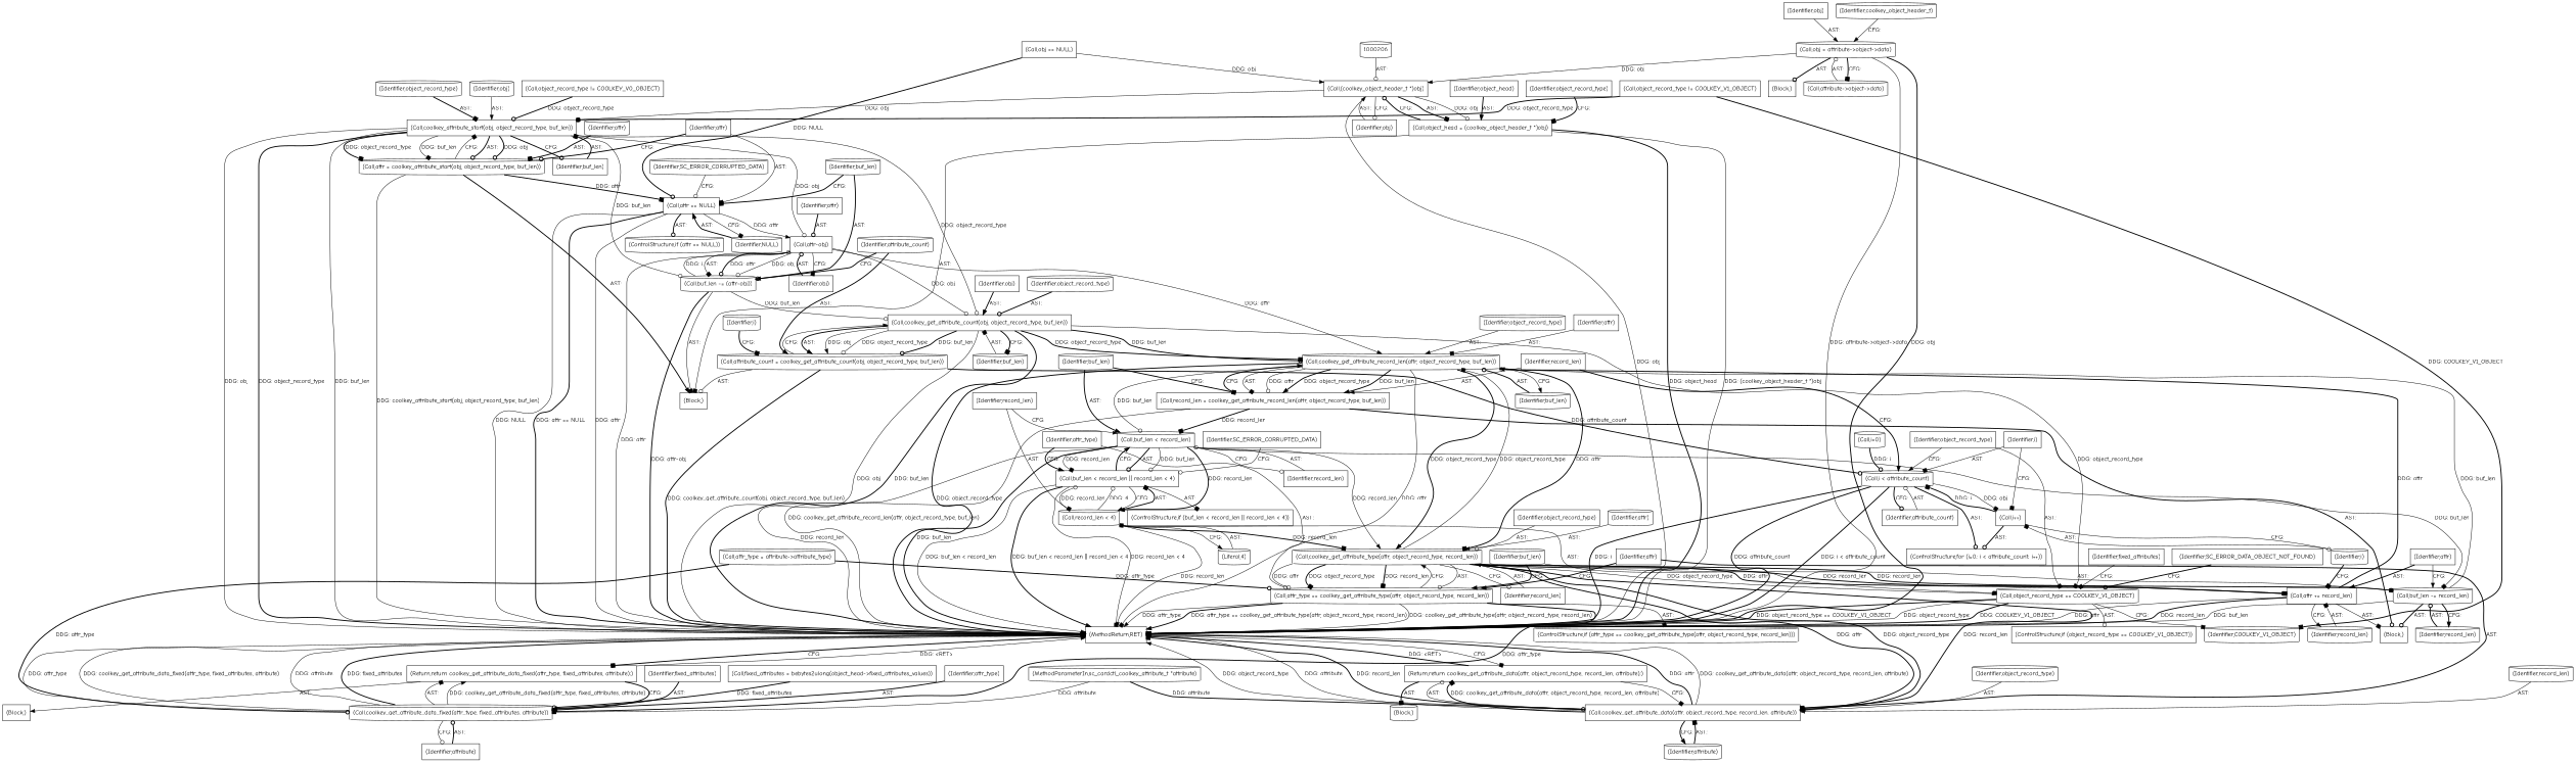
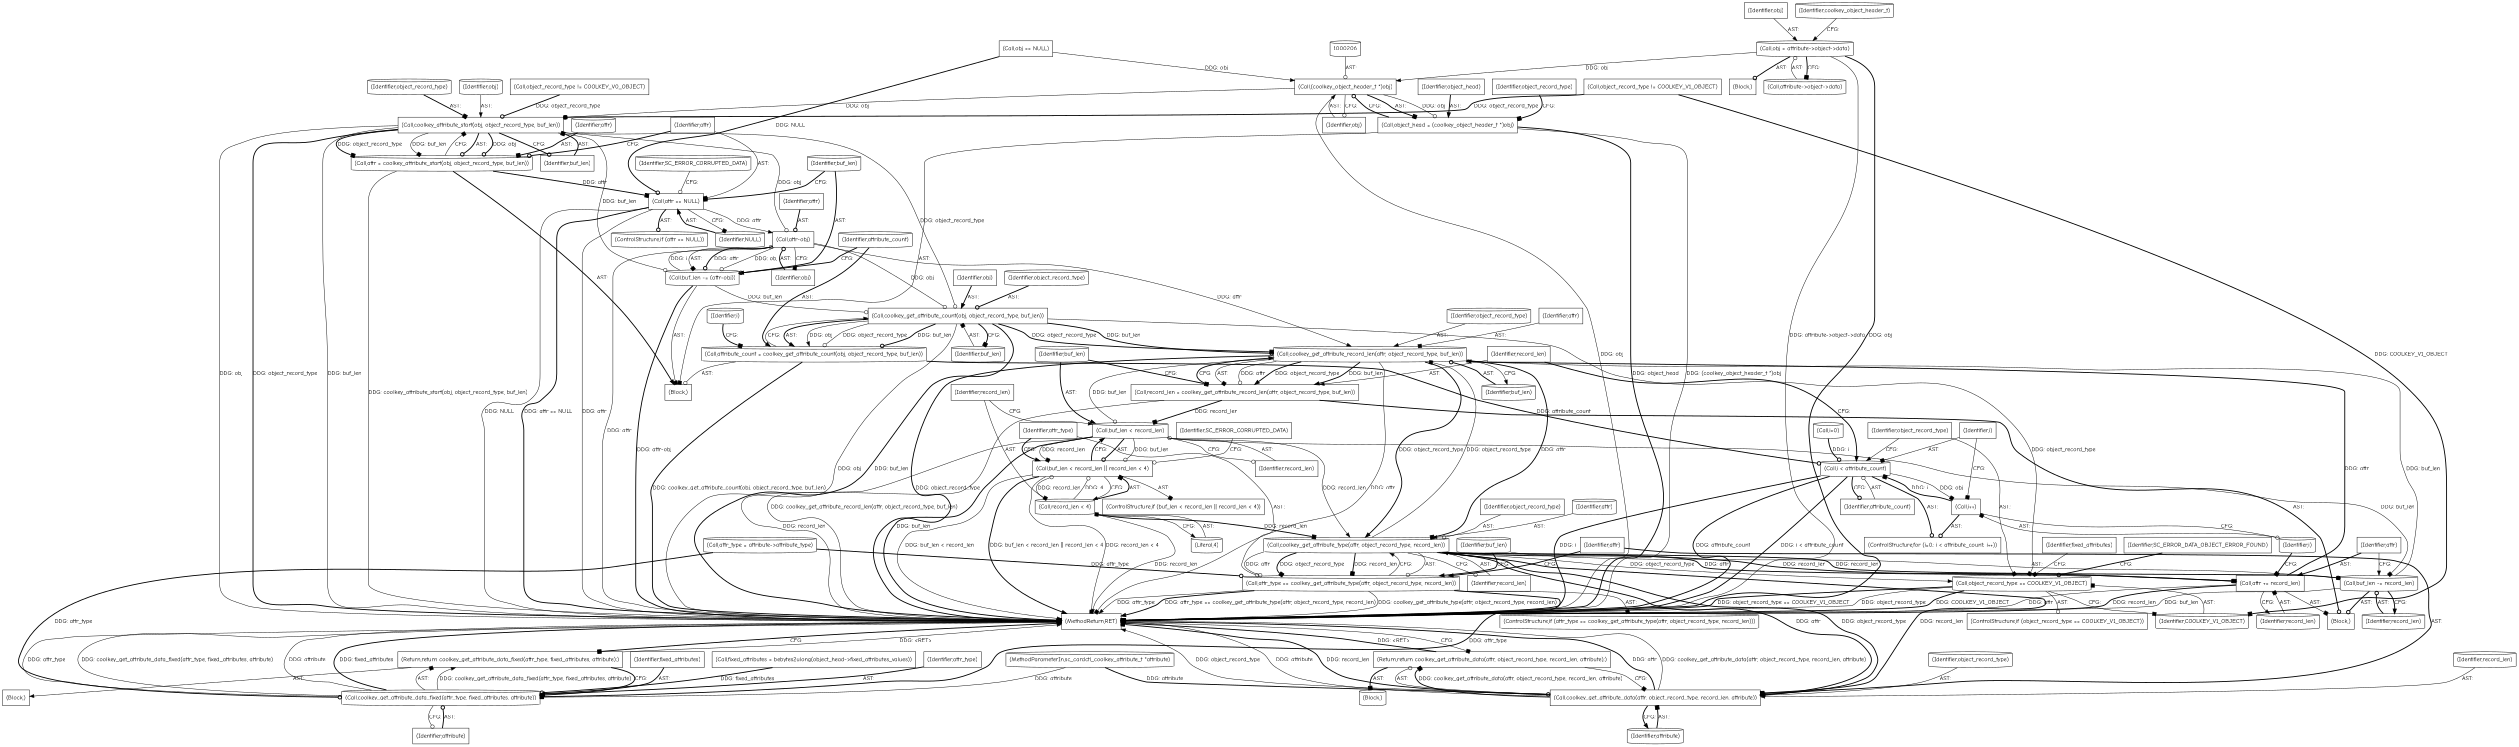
  digraph {
    fontname="Comic Neue"
    node [fontname="Comic Neue" shape=box]
    edge [arrowhead=box fontname="Comic Neue" style=solid]
    n1 [label="(Call,obj = attribute->object->data)" shape=cylinder]
    n2 [label="(Call,(coolkey_object_header_t *)obj)"]
    n3 [label="(MethodReturn,RET)"]
    n4 [label="(Block,)"]
    n5 [label="(Call,attribute->object->data)" shape=cylinder]
    n6 [label="(Call,object_head = (coolkey_object_header_t *)obj)"]
    n7 [label="(Call,coolkey_attribute_start(obj, object_record_type, buf_len))"]
    n8 [label="(Identifier,obj)"]
    n9 [label="(Return,return coolkey_get_attribute_data_fixed(attr_type, fixed_attributes, attribute);)"]
    n10 [label="(Return,return coolkey_get_attribute_data(attr, object_record_type, record_len, attribute);)"]
    n11 [label="(Block,)"]
    n12 [label="(Call,attr = coolkey_attribute_start(obj, object_record_type, buf_len))" shape=cylinder]
    n13 [label="(Call,attr-obj)"]
    n14 [label="(Call,buf_len -= (attr-obj))" shape=cylinder]
    n15 [label="(Call,coolkey_get_attribute_count(obj, object_record_type, buf_len))"]
    n16 [label="(Identifier,buf_len)"]
    n17 [label="(Call,attr == NULL)"]
    n18 [label="(Call,coolkey_get_attribute_record_len(attr, object_record_type, buf_len))" shape=cylinder]
    n19 [label="(Identifier,obj)"]
    n20 [label="(Call,attribute_count = coolkey_get_attribute_count(obj, object_record_type, buf_len))" shape=cylinder]
    n21 [label="(Call,object_record_type == COOLKEY_V1_OBJECT)" shape=cylinder]
    n22 [label="(Identifier,buf_len)" shape=cylinder]
    n23 [label="(ControlStructure,if (attr == NULL))" shape=cylinder]
    n24 [label="(Identifier,NULL)" shape=cylinder]
    n25 [label="(Call,record_len = coolkey_get_attribute_record_len(attr, object_record_type, buf_len))"]
    n26 [label="(Call,buf_len < record_len)" shape=cylinder]
    n27 [label="(Call,coolkey_get_attribute_type(attr, object_record_type, record_len))" shape=cylinder]
    n28 [label="(Identifier,buf_len)" shape=cylinder]
    n29 [label="(Call,i < attribute_count)" shape=cylinder]
    n30 [label="(ControlStructure,if (object_record_type == COOLKEY_V1_OBJECT))"]
    n31 [label="(Identifier,COOLKEY_V1_OBJECT)" shape=cylinder]
    n32 [label="(Call,i++)"]
    n33 [label="(Identifier,attribute_count)"]
    n34 [label="(ControlStructure,for (i=0; i < attribute_count; i++))"]
    n35 [label="(Identifier,i)" shape=cylinder]
    n36 [label="(Call,attr += record_len)"]
    n37 [label="(Block,)"]
    n38 [label="(Call,buf_len < record_len || record_len < 4)"]
    n39 [label="(Call,record_len < 4)" shape=cylinder]
    n40 [label="(Call,buf_len -= record_len)" shape=cylinder]
    n41 [label="(Identifier,record_len)"]
    n42 [label="(Call,attr_type == coolkey_get_attribute_type(attr, object_record_type, record_len))" shape=cylinder]
    n43 [label="(Call,coolkey_get_attribute_data(attr, object_record_type, record_len, attribute))"]
    n44 [label="(Identifier,record_len)"]
    n45 [label="(ControlStructure,if (buf_len < record_len || record_len < 4))"]
    n46 [label="(Literal,4)" shape=cylinder]
    n47 [label="(Identifier,record_len)" shape=cylinder]
    n48 [label="(Call,coolkey_get_attribute_data_fixed(attr_type, fixed_attributes, attribute))" shape=cylinder]
    n49 [label="(ControlStructure,if (attr_type == coolkey_get_attribute_type(attr, object_record_type, record_len)))" shape=cylinder]
    n50 [label="(Identifier,attribute)" shape=cylinder]
    n51 [label="(Identifier,record_len)" shape=cylinder]
    n52 [label="(Identifier,attribute)"]
    n53 [label="(Block,)"]
    n54 [label="(Block,)" shape=cylinder]
    n55 [label="(Call,i=0)" shape=cylinder]
    n56 [label="(Identifier,fixed_attributes)"]
    n57 [label="(Identifier,obj)"]
    n58 [label="(Identifier,object_record_type)" shape=cylinder]
    n59 [label="(Identifier,record_len)"]
    n60 [label="(Identifier,attr)"]
    n61 [label="(Identifier,object_record_type)"]
    n62 [label="(Identifier,attr)" shape=cylinder]
    n63 [label="(Identifier,object_record_type)" shape=cylinder]
    n64 [label="(Call,object_record_type != COOLKEY_V1_OBJECT)"]
    n65 [label="(Identifier,record_len)"]
    n66 [label="(Identifier,coolkey_object_header_t)" shape=cylinder]
    n67 [label="(Identifier,attr)"]
    n68 [label="(Identifier,attr)"]
    n69 [label="(Identifier,attr_type)"]
    n70 [label="(Identifier,obj)"]
    n71 [label="(Identifier,i)"]
    n72 [label="(Identifier,buf_len)" shape=cylinder]
    n73 [label="(Identifier,attr)"]
    n74 [label="(MethodParameterIn,sc_cardctl_coolkey_attribute_t *attribute)" shape=cylinder]
    n75 [label="(Call,fixed_attributes = bebytes2ulong(object_head->fixed_attributes_values))"]
    n76 [label="(Identifier,attr)"]
    n77 [label="(Identifier,object_record_type)"]
    n78 [label="(Call,obj == NULL)"]
    n79 [label="(Identifier,SC_ERROR_CORRUPTED_DATA)" shape=cylinder]
    n80 [label="(Identifier,fixed_attributes)"]
    n81 [label="(Identifier,object_head)"]
    n82 [label="(Call,object_record_type != COOLKEY_V0_OBJECT)"]
-   n83 [label="(Identifier,SC_ERROR_DATA_OBJECT_NOT_FOUND)"]
+   n83 [label="(Identifier,SC_ERROR_DATA_OBJECT_ERROR_FOUND)"]
    n84 [label="(Identifier,object_record_type)"]
    n85 [label="(Identifier,buf_len)" shape=cylinder]
    n86 [label="(Identifier,object_record_type)" shape=cylinder]
    n87 [label="(Identifier,attr)" shape=cylinder]
    n88 [label="(Identifier,object_record_type)" shape=cylinder]
    n89 [label="(Identifier,buf_len)" shape=cylinder]
    n90 [label="(Identifier,i)" shape=cylinder]
    n91 [label="(Identifier,SC_ERROR_CORRUPTED_DATA)"]
    n92 [label="(Identifier,record_len)" shape=cylinder]
    n93 [label="(Identifier,attribute_count)" shape=cylinder]
    n94 [label="(Call,attr_type = attribute->attribute_type)" shape=cylinder]
    n95 [label="(Identifier,obj)" shape=cylinder]
    n96 [label="(Identifier,attr_type)"]
    1000206 [shape=cylinder]
    n1 -> n2 [arrowhead=normal label="DDG: obj"]
    n1 -> n3 [label="DDG: attribute->object->data"]
    n1 -> n3 [label="DDG: obj" style=bold]
    n1 -> n4 [arrowhead=odot label="AST: " style=bold]
    n1 -> n5 [label="CFG: " style=bold]
    n2 -> n3 [arrowhead=odot label="DDG: obj"]
    n2 -> n6 [label="AST: " style=bold]
    n2 -> n6 [arrowhead=odot label="DDG: obj"]
    n2 -> n7 [label="DDG: obj"]
    n2 -> n8 [arrowhead=odot label="CFG: "]
    n3 -> n9 [label="CFG: " style=bold]
    n3 -> n10 [label="CFG: "]
    n5 -> n1 [arrowhead=odot label="AST: "]
    n6 -> n2 [arrowhead=odot label="CFG: " style=bold]
    n6 -> n3 [arrowhead=normal label="DDG: (coolkey_object_header_t *)obj"]
    n6 -> n3 [arrowhead=normal label="DDG: object_head" style=bold]
    n6 -> n11 [label="AST: "]
    n7 -> n3 [arrowhead=odot label="DDG: obj"]
    n7 -> n3 [arrowhead=odot label="DDG: object_record_type" style=bold]
    n7 -> n3 [label="DDG: buf_len"]
    n7 -> n12 [arrowhead=odot label="AST: " style=bold]
    n7 -> n12 [arrowhead=odot label="DDG: obj" style=bold]
    n7 -> n12 [label="DDG: object_record_type" style=bold]
    n7 -> n12 [label="DDG: buf_len"]
    n7 -> n13 [arrowhead=odot label="DDG: obj"]
    n7 -> n14 [arrowhead=odot label="DDG: buf_len"]
    n7 -> n15 [arrowhead=odot label="DDG: object_record_type"]
    n7 -> n16 [arrowhead=odot label="CFG: " style=bold]
    n8 -> n2 [arrowhead=normal label="AST: "]
    n9 -> n3 [arrowhead=normal label="DDG: <RET>"]
    n9 -> n48 [arrowhead=normal label="CFG: " style=bold]
    n9 -> n53 [arrowhead=normal label="AST: "]
    n10 -> n3 [label="DDG: <RET>" style=bold]
    n10 -> n43 [label="CFG: "]
    n10 -> n54 [label="AST: " style=bold]
    n12 -> n3 [arrowhead=normal label="DDG: coolkey_attribute_start(obj, object_record_type, buf_len)"]
    n12 -> n7 [label="CFG: "]
    n12 -> n11 [arrowhead=normal label="AST: " style=bold]
    n12 -> n17 [label="DDG: attr" style=bold]
    n13 -> n3 [arrowhead=odot label="DDG: attr"]
    n13 -> n14 [label="AST: "]
    n13 -> n14 [arrowhead=odot label="DDG: attr" style=bold]
    n13 -> n14 [arrowhead=odot label="DDG: obj"]
    n13 -> n15 [arrowhead=odot label="DDG: obj"]
    n13 -> n18 [arrowhead=normal label="DDG: attr"]
    n13 -> n19 [label="CFG: "]
    n14 -> n3 [arrowhead=odot label="DDG: attr-obj" style=bold]
    n14 -> n11 [label="AST: "]
    n14 -> n13 [arrowhead=odot label="DDG: i"]
    n14 -> n15 [arrowhead=odot label="DDG: buf_len"]
    n15 -> n3 [arrowhead=odot label="DDG: obj"]
    n15 -> n3 [label="DDG: buf_len" style=bold]
    n15 -> n18 [label="DDG: object_record_type" style=bold]
    n15 -> n18 [arrowhead=odot label="DDG: buf_len" style=bold]
    n15 -> n20 [arrowhead=normal label="AST: " style=bold]
    n15 -> n20 [arrowhead=normal label="DDG: obj"]
    n15 -> n20 [arrowhead=odot label="DDG: object_record_type"]
    n15 -> n20 [arrowhead=odot label="DDG: buf_len" style=bold]
    n15 -> n21 [label="DDG: object_record_type"]
    n15 -> n22 [label="CFG: " style=bold]
    n16 -> n7 [label="AST: " style=bold]
    n17 -> n3 [arrowhead=odot label="DDG: NULL"]
    n17 -> n3 [arrowhead=normal label="DDG: attr == NULL" style=bold]
    n17 -> n3 [arrowhead=normal label="DDG: attr"]
    n17 -> n13 [arrowhead=normal label="DDG: attr"]
    n17 -> n23 [arrowhead=odot label="AST: " style=bold]
    n17 -> n24 [label="CFG: "]
    n18 -> n3 [label="DDG: object_record_type" style=bold]
    n18 -> n3 [label="DDG: attr"]
    n18 -> n25 [label="AST: "]
    n18 -> n25 [arrowhead=odot label="DDG: attr"]
    n18 -> n25 [arrowhead=normal label="DDG: object_record_type" style=bold]
    n18 -> n25 [arrowhead=normal label="DDG: buf_len" style=bold]
    n18 -> n26 [arrowhead=odot label="DDG: buf_len"]
    n18 -> n27 [label="DDG: attr" style=bold]
    n18 -> n27 [arrowhead=normal label="DDG: object_record_type" style=bold]
    n18 -> n28 [arrowhead=normal label="CFG: "]
    n19 -> n13 [arrowhead=odot label="AST: " style=bold]
    n20 -> n3 [label="DDG: coolkey_get_attribute_count(obj, object_record_type, buf_len)" style=bold]
    n20 -> n11 [arrowhead=odot label="AST: "]
    n20 -> n15 [arrowhead=normal label="CFG: "]
    n20 -> n29 [arrowhead=odot label="DDG: attribute_count" style=bold]
    n21 -> n3 [arrowhead=normal label="DDG: object_record_type"]
    n21 -> n3 [label="DDG: COOLKEY_V1_OBJECT" style=bold]
    n21 -> n3 [label="DDG: object_record_type == COOLKEY_V1_OBJECT" style=bold]
    n21 -> n30 [arrowhead=odot label="AST: "]
    n21 -> n31 [label="CFG: "]
    n22 -> n15 [label="AST: "]
    n24 -> n17 [arrowhead=normal label="AST: " style=bold]
    n25 -> n3 [arrowhead=normal label="DDG: coolkey_get_attribute_record_len(attr, object_record_type, buf_len)"]
    n25 -> n18 [arrowhead=normal label="CFG: " style=bold]
    n25 -> n26 [label="DDG: record_len" style=bold]
    n25 -> n37 [arrowhead=odot label="AST: " style=bold]
    n26 -> n3 [arrowhead=normal label="DDG: record_len"]
    n26 -> n3 [arrowhead=normal label="DDG: buf_len" style=bold]
    n26 -> n27 [arrowhead=normal label="DDG: record_len"]
    n26 -> n38 [arrowhead=odot label="AST: " style=bold]
    n26 -> n38 [arrowhead=odot label="DDG: buf_len"]
    n26 -> n38 [label="DDG: record_len"]
-   n26 -> n39 [arrowhead=normal label="DDG: record_len" style=bold]
    n26 -> n40 [label="DDG: buf_len"]
    n26 -> n41 [arrowhead=odot label="CFG: "]
    n27 -> n18 [label="DDG: object_record_type"]
    n27 -> n21 [arrowhead=normal label="DDG: object_record_type"]
    n27 -> n36 [arrowhead=normal label="DDG: record_len" style=bold]
    n27 -> n36 [label="DDG: attr" style=bold]
    n27 -> n40 [arrowhead=odot label="DDG: record_len" style=bold]
    n27 -> n42 [arrowhead=odot label="AST: "]
    n27 -> n42 [arrowhead=odot label="DDG: attr"]
    n27 -> n42 [label="DDG: object_record_type" style=bold]
    n27 -> n42 [label="DDG: record_len" style=bold]
    n27 -> n43 [arrowhead=normal label="DDG: attr" style=bold]
    n27 -> n43 [arrowhead=normal label="DDG: object_record_type" style=bold]
    n27 -> n43 [label="DDG: record_len" style=bold]
    n27 -> n44 [arrowhead=odot label="CFG: "]
    n28 -> n18 [arrowhead=odot label="AST: " style=bold]
    n29 -> n3 [label="DDG: i" style=bold]
    n29 -> n3 [arrowhead=normal label="DDG: attribute_count" style=bold]
    n29 -> n3 [label="DDG: i < attribute_count" style=bold]
    n29 -> n32 [label="DDG: obj"]
    n29 -> n33 [arrowhead=odot label="CFG: " style=bold]
    n29 -> n34 [arrowhead=odot label="AST: " style=bold]
-   n39 -> n21 [label="AST: "]
+   n31 -> n21 [label="AST: "]
    n32 -> n29 [label="DDG: i" style=bold]
    n32 -> n34 [arrowhead=odot label="AST: " style=bold]
    n32 -> n35 [arrowhead=odot label="CFG: "]
    n33 -> n29 [arrowhead=odot label="AST: "]
    n35 -> n32 [label="AST: "]
    n35 -> n36 [label="CFG: " style=bold]
    n36 -> n3 [label="DDG: attr"]
    n36 -> n3 [label="DDG: record_len" style=bold]
    n36 -> n18 [arrowhead=normal label="DDG: attr" style=bold]
    n36 -> n37 [label="AST: "]
    n36 -> n51 [arrowhead=normal label="CFG: "]
    n38 -> n3 [arrowhead=normal label="DDG: buf_len < record_len"]
    n38 -> n3 [arrowhead=normal label="DDG: buf_len < record_len || record_len < 4" style=bold]
    n38 -> n3 [label="DDG: record_len < 4"]
    n38 -> n26 [arrowhead=normal label="CFG: " style=bold]
    n38 -> n39 [arrowhead=normal label="CFG: "]
    n38 -> n45 [label="AST: "]
    n39 -> n3 [arrowhead=normal label="DDG: record_len"]
    n39 -> n27 [label="DDG: record_len" style=bold]
    n39 -> n38 [label="AST: " style=bold]
    n39 -> n38 [arrowhead=odot label="DDG: record_len"]
    n39 -> n38 [arrowhead=odot label="DDG: 4"]
    n39 -> n46 [arrowhead=normal label="CFG: "]
    n40 -> n3 [arrowhead=normal label="DDG: buf_len"]
    n40 -> n18 [arrowhead=odot label="DDG: buf_len"]
    n40 -> n37 [arrowhead=odot label="AST: " style=bold]
    n40 -> n47 [arrowhead=normal label="CFG: " style=bold]
    n41 -> n26 [arrowhead=odot label="AST: "]
    n42 -> n3 [arrowhead=normal label="DDG: attr_type"]
    n42 -> n3 [arrowhead=normal label="DDG: attr_type == coolkey_get_attribute_type(attr, object_record_type, record_len)" style=bold]
    n42 -> n3 [arrowhead=normal label="DDG: coolkey_get_attribute_type(attr, object_record_type, record_len)"]
    n42 -> n27 [arrowhead=normal label="CFG: "]
    n42 -> n48 [label="DDG: attr_type" style=bold]
    n42 -> n49 [label="AST: "]
    n43 -> n3 [arrowhead=normal label="DDG: attr" style=bold]
    n43 -> n3 [arrowhead=odot label="DDG: coolkey_get_attribute_data(attr, object_record_type, record_len, attribute)"]
    n43 -> n3 [arrowhead=normal label="DDG: object_record_type"]
    n43 -> n3 [label="DDG: attribute"]
    n43 -> n3 [label="DDG: record_len" style=bold]
    n43 -> n10 [arrowhead=odot label="AST: "]
    n43 -> n10 [label="DDG: coolkey_get_attribute_data(attr, object_record_type, record_len, attribute)" style=bold]
    n43 -> n50 [arrowhead=normal label="CFG: " style=bold]
    n44 -> n27 [arrowhead=normal label="AST: "]
    n46 -> n39 [label="AST: "]
    n47 -> n40 [arrowhead=odot label="AST: " style=bold]
    n48 -> n3 [arrowhead=normal label="DDG: attr_type"]
    n48 -> n3 [arrowhead=odot label="DDG: coolkey_get_attribute_data_fixed(attr_type, fixed_attributes, attribute)"]
    n48 -> n3 [arrowhead=odot label="DDG: attribute"]
    n48 -> n3 [arrowhead=odot label="DDG: fixed_attributes" style=bold]
    n48 -> n9 [label="AST: "]
    n48 -> n9 [arrowhead=normal label="DDG: coolkey_get_attribute_data_fixed(attr_type, fixed_attributes, attribute)"]
    n48 -> n52 [arrowhead=odot label="CFG: "]
    n50 -> n43 [label="AST: " style=bold]
    n51 -> n36 [label="AST: "]
    n52 -> n48 [arrowhead=odot label="AST: " style=bold]
    n55 -> n29 [arrowhead=odot label="DDG: i" style=bold]
    n56 -> n48 [arrowhead=normal label="AST: " style=bold]
    n57 -> n1 [arrowhead=normal label="AST: "]
    n58 -> n43 [arrowhead=odot label="AST: "]
    n59 -> n26 [arrowhead=normal label="CFG: "]
    n59 -> n39 [label="AST: "]
    n60 -> n36 [arrowhead=normal label="AST: " style=bold]
    n60 -> n40 [arrowhead=normal label="CFG: "]
    n61 -> n27 [arrowhead=odot label="AST: "]
    n62 -> n12 [label="AST: " style=bold]
    n63 -> n18 [arrowhead=normal label="AST: "]
    n64 -> n7 [arrowhead=odot label="DDG: object_record_type" style=bold]
    n64 -> n31 [label="DDG: COOLKEY_V1_OBJECT" style=bold]
    n65 -> n25 [arrowhead=normal label="AST: "]
    n65 -> n29 [arrowhead=normal label="CFG: " style=bold]
    n66 -> n1 [arrowhead=normal label="CFG: "]
    n67 -> n42 [arrowhead=normal label="CFG: " style=bold]
    n67 -> n43 [label="AST: " style=bold]
    n68 -> n13 [arrowhead=odot label="AST: " style=bold]
    n69 -> n38 [arrowhead=normal label="CFG: " style=bold]
    n69 -> n42 [arrowhead=odot label="AST: "]
    n70 -> n15 [arrowhead=normal label="AST: " style=bold]
    n71 -> n29 [label="AST: "]
    n71 -> n32 [label="CFG: "]
    n72 -> n40 [label="AST: "]
    n72 -> n42 [arrowhead=normal label="CFG: " style=bold]
    n73 -> n18 [label="AST: "]
    n74 -> n43 [arrowhead=odot label="DDG: attribute" style=bold]
    n74 -> n48 [label="DDG: attribute"]
    n75 -> n48 [arrowhead=odot label="DDG: fixed_attributes" style=bold]
    n76 -> n12 [arrowhead=odot label="CFG: " style=bold]
    n76 -> n17 [label="AST: "]
    n77 -> n6 [label="CFG: " style=bold]
    n78 -> n2 [arrowhead=normal label="DDG: obj"]
    n78 -> n17 [arrowhead=odot label="DDG: NULL" style=bold]
    n79 -> n17 [arrowhead=odot label="CFG: "]
    n80 -> n21 [label="CFG: "]
    n81 -> n6 [arrowhead=normal label="AST: " style=bold]
    n82 -> n7 [arrowhead=odot label="DDG: object_record_type" style=bold]
    n83 -> n21 [arrowhead=odot label="CFG: " style=bold]
    n84 -> n21 [label="AST: "]
    n84 -> n29 [arrowhead=normal label="CFG: "]
    n85 -> n14 [arrowhead=odot label="AST: " style=bold]
    n85 -> n17 [label="CFG: " style=bold]
    n86 -> n15 [arrowhead=odot label="AST: " style=bold]
    n87 -> n27 [arrowhead=normal label="AST: "]
    n88 -> n7 [label="AST: " style=bold]
    n89 -> n25 [label="CFG: " style=bold]
    n89 -> n26 [arrowhead=normal label="AST: " style=bold]
    n90 -> n20 [label="CFG: " style=bold]
    n91 -> n38 [arrowhead=odot label="CFG: "]
    n92 -> n43 [arrowhead=normal label="AST: "]
    n93 -> n14 [arrowhead=normal label="CFG: " style=bold]
    n93 -> n20 [arrowhead=normal label="AST: " style=bold]
    n94 -> n42 [arrowhead=odot label="DDG: attr_type" style=bold]
    n94 -> n48 [arrowhead=odot label="DDG: attr_type" style=bold]
    n95 -> n7 [arrowhead=normal label="AST: "]
    n96 -> n48 [arrowhead=normal label="AST: " style=bold]
    1000206 -> n2 [arrowhead=odot label="AST: "]
  }
